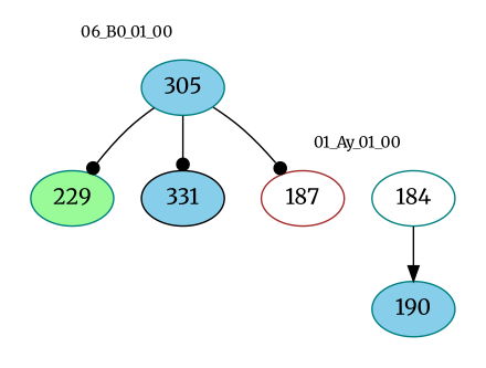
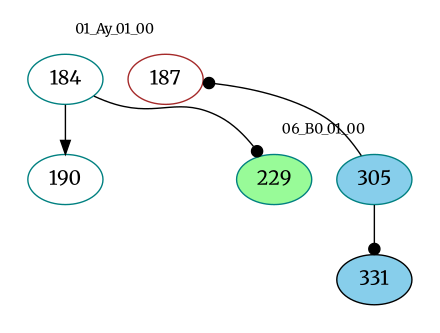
  digraph {
    fontname=Merriweather
    node [color=teal fillcolor=white fontname=Merriweather style=filled]
    edge [arrowhead=dot color=black fontname=Merriweather]
    n1 [label=184]
    n2 [color=brown label=187]
-   n3 [fillcolor=skyblue label=190]
+   n3 [label=190]
    n4 [fillcolor=skyblue label=305]
    n5 [fillcolor=palegreen label=229]
    n6 [color=black fillcolor=skyblue label=331]
    subgraph cluster_1 {
      color=white
      fontsize=10
      label="01_Ay_01_00"
      n1
      n2
      n3
    }
    subgraph cluster_2 {
      color=white
      fontsize=10
      label="06_B0_01_00"
      n4
      n5
      n6
    }
    n1 -> n3 [arrowhead=normal]
    n4 -> n2
-   n4 -> n5
+   n1 -> n5
    n4 -> n6
  }
